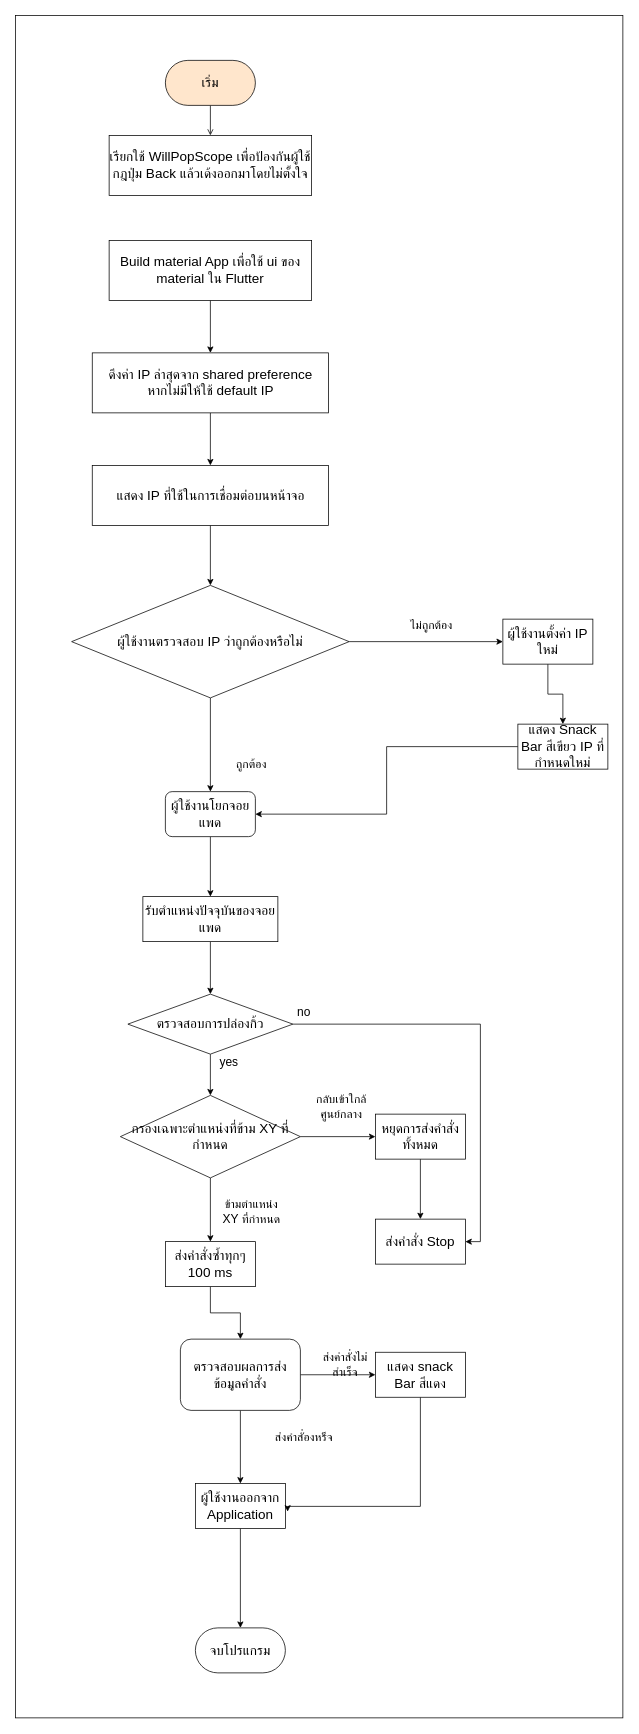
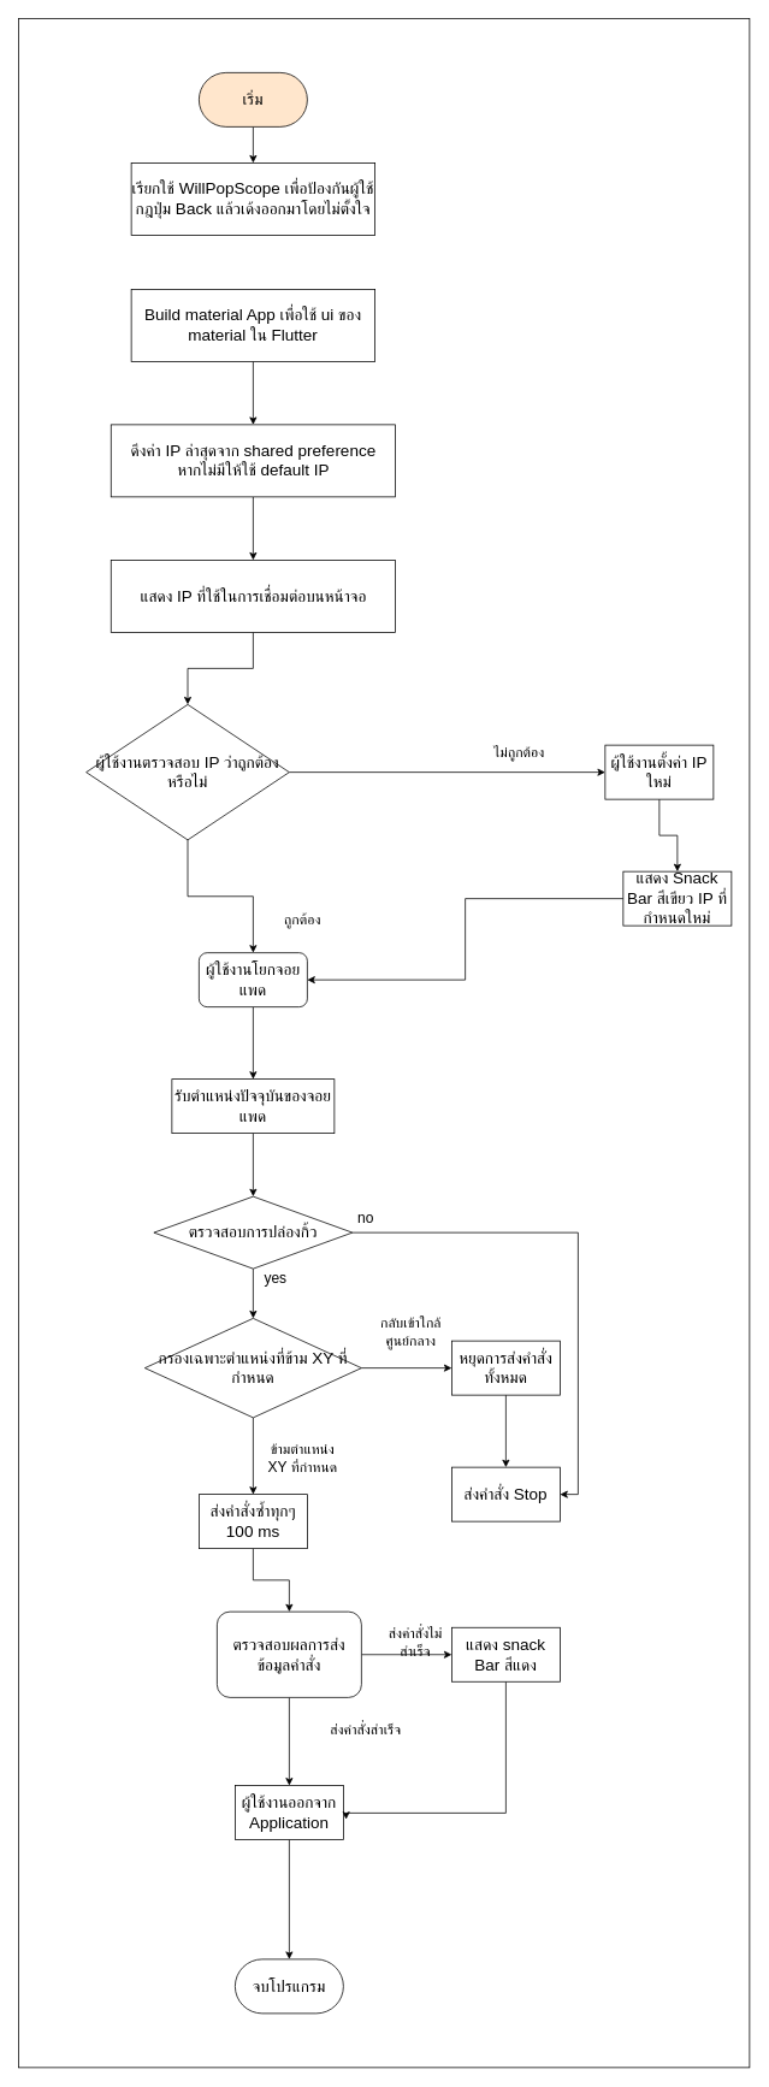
  <mxCell id="0" />
  <mxCell id="1" parent="0" />
  <mxCell id="2" value="" style="rounded=0;whiteSpace=wrap;html=1;fontSize=18;" vertex="1" parent="1"><mxGeometry x="20" y="20" width="810" height="2270" as="geometry" /></mxCell>
- <mxCell id="3" style="edgeStyle=orthogonalEdgeStyle;rounded=0;orthogonalLoop=1;jettySize=auto;html=1;entryX=0.5;entryY=0;entryDx=0;entryDy=0;fontSize=18;endArrow=open;" edge="1" parent="1" source="4" target="6"><mxGeometry relative="1" as="geometry" /></mxCell>
+ <mxCell id="3" style="edgeStyle=orthogonalEdgeStyle;rounded=0;orthogonalLoop=1;jettySize=auto;html=1;entryX=0.5;entryY=0;entryDx=0;entryDy=0;fontSize=18;" edge="1" parent="1" source="4" target="6"><mxGeometry relative="1" as="geometry" /></mxCell>
  <mxCell id="4" value="&lt;font style=&quot;font-size: 18px&quot;&gt;เริ่ม&lt;/font&gt;" style="rounded=1;whiteSpace=wrap;html=1;arcSize=50;fontSize=18;fillColor=#ffe6cc;" vertex="1" parent="1"><mxGeometry x="220" y="80" width="120" height="60" as="geometry" /></mxCell>
  <mxCell id="5" value="&lt;font style=&quot;font-size: 18px&quot;&gt;จบโปรแกรม&lt;/font&gt;" style="rounded=1;whiteSpace=wrap;html=1;arcSize=50;fontSize=18;" vertex="1" parent="1"><mxGeometry x="260" y="2170" width="120" height="60" as="geometry" /></mxCell>
  <mxCell id="6" value="&lt;font style=&quot;font-size: 18px&quot;&gt;เรียกใช้ WillPopScope เพื่อป้องกันผู้ใช้กฎปุ่ม Back แล้วเด้งออกมาโดยไม่ตั้งใจ&lt;/font&gt;" style="rounded=0;whiteSpace=wrap;html=1;fontSize=18;" vertex="1" parent="1"><mxGeometry x="145" y="180" width="270" height="80" as="geometry" /></mxCell>
  <mxCell id="7" style="edgeStyle=orthogonalEdgeStyle;rounded=0;orthogonalLoop=1;jettySize=auto;html=1;entryX=0.5;entryY=0;entryDx=0;entryDy=0;fontSize=18;" edge="1" parent="1" source="8" target="10"><mxGeometry relative="1" as="geometry" /></mxCell>
  <mxCell id="8" value="&lt;font style=&quot;font-size: 18px&quot;&gt;Build material App เพื่อใช้ ui ของ material ใน Flutter&lt;/font&gt;" style="rounded=0;whiteSpace=wrap;html=1;fontSize=18;" vertex="1" parent="1"><mxGeometry x="145" y="320" width="270" height="80" as="geometry" /></mxCell>
  <mxCell id="9" style="edgeStyle=orthogonalEdgeStyle;rounded=0;orthogonalLoop=1;jettySize=auto;html=1;entryX=0.5;entryY=0;entryDx=0;entryDy=0;fontSize=18;" edge="1" parent="1" source="10" target="12"><mxGeometry relative="1" as="geometry" /></mxCell>
  <mxCell id="10" value="&lt;div style=&quot;font-size: 18px;&quot;&gt;&lt;span style=&quot;font-size: 18px&quot;&gt;ดึงค่า IP ล่าสุดจาก shared preference&lt;/span&gt;&lt;/div&gt;&lt;div style=&quot;font-size: 18px;&quot;&gt;&lt;span style=&quot;font-size: 18px&quot;&gt;หากไม่มีให้ใช้ default IP&lt;/span&gt;&lt;/div&gt;" style="rounded=0;whiteSpace=wrap;html=1;fontSize=18;" vertex="1" parent="1"><mxGeometry x="122.5" y="470" width="315" height="80" as="geometry" /></mxCell>
  <mxCell id="11" value="" style="edgeStyle=orthogonalEdgeStyle;rounded=0;orthogonalLoop=1;jettySize=auto;html=1;fontSize=18;" edge="1" parent="1" source="12" target="15"><mxGeometry relative="1" as="geometry" /></mxCell>
  <mxCell id="12" value="&lt;span style=&quot;font-size: 18px&quot;&gt;แสดง IP ที่ใช้ในการเชื่อมต่อบนหน้าจอ&lt;/span&gt;" style="rounded=0;whiteSpace=wrap;html=1;fontSize=18;" vertex="1" parent="1"><mxGeometry x="122.5" y="620" width="315" height="80" as="geometry" /></mxCell>
  <mxCell id="13" value="" style="edgeStyle=orthogonalEdgeStyle;rounded=0;orthogonalLoop=1;jettySize=auto;html=1;fontSize=18;" edge="1" parent="1" source="15" target="17"><mxGeometry relative="1" as="geometry" /></mxCell>
  <mxCell id="14" value="" style="edgeStyle=orthogonalEdgeStyle;rounded=0;orthogonalLoop=1;jettySize=auto;html=1;fontSize=18;" edge="1" parent="1" source="15" target="19"><mxGeometry relative="1" as="geometry" /></mxCell>
- <mxCell id="15" value="&lt;font style=&quot;font-size: 18px&quot;&gt;ผู้ใช้งานตรวจสอบ IP ว่าถูกต้องหรือไม่&lt;/font&gt;" style="rhombus;whiteSpace=wrap;html=1;rounded=0;fontSize=18;" vertex="1" parent="1"><mxGeometry x="95" y="780" width="370" height="150" as="geometry" /></mxCell>
+ <mxCell id="15" value="&lt;font style=&quot;font-size: 18px&quot;&gt;ผู้ใช้งานตรวจสอบ IP ว่าถูกต้องหรือไม่&lt;/font&gt;" style="rhombus;whiteSpace=wrap;html=1;rounded=0;fontSize=18;" vertex="1" parent="1"><mxGeometry x="95" y="780" width="225" height="150" as="geometry" /></mxCell>
  <mxCell id="16" value="" style="edgeStyle=orthogonalEdgeStyle;rounded=0;orthogonalLoop=1;jettySize=auto;html=1;fontSize=18;" edge="1" parent="1" source="17" target="24"><mxGeometry relative="1" as="geometry" /></mxCell>
  <mxCell id="17" value="ผู้ใช้งานโยกจอยแพด" style="whiteSpace=wrap;html=1;fontSize=18;rounded=1;" vertex="1" parent="1"><mxGeometry x="220" y="1055" width="120" height="60" as="geometry" /></mxCell>
  <mxCell id="18" value="" style="edgeStyle=orthogonalEdgeStyle;rounded=0;orthogonalLoop=1;jettySize=auto;html=1;fontSize=18;" edge="1" parent="1" source="19" target="22"><mxGeometry relative="1" as="geometry" /></mxCell>
  <mxCell id="19" value="&lt;font style=&quot;font-size: 18px&quot;&gt;ผู้ใช้งานตั้งค่า IP ใหม่&lt;/font&gt;" style="whiteSpace=wrap;html=1;rounded=0;fontSize=18;" vertex="1" parent="1"><mxGeometry x="670" y="825" width="120" height="60" as="geometry" /></mxCell>
  <mxCell id="20" value="&lt;font style=&quot;font-size: 16px&quot;&gt;ไม่ถูกต้อง&lt;/font&gt;" style="text;html=1;strokeColor=none;fillColor=none;align=center;verticalAlign=middle;whiteSpace=wrap;rounded=0;" vertex="1" parent="1"><mxGeometry x="530" y="825" width="90" height="15" as="geometry" /></mxCell>
  <mxCell id="21" style="edgeStyle=orthogonalEdgeStyle;rounded=0;orthogonalLoop=1;jettySize=auto;html=1;entryX=1;entryY=0.5;entryDx=0;entryDy=0;fontSize=18;" edge="1" parent="1" source="22" target="17"><mxGeometry relative="1" as="geometry" /></mxCell>
  <mxCell id="22" value="แสดง Snack Bar สีเขียว IP ที่กำหนดใหม่" style="whiteSpace=wrap;html=1;rounded=0;fontSize=18;" vertex="1" parent="1"><mxGeometry x="690" y="965" width="120" height="60" as="geometry" /></mxCell>
  <mxCell id="23" value="" style="edgeStyle=orthogonalEdgeStyle;rounded=0;orthogonalLoop=1;jettySize=auto;html=1;fontSize=18;" edge="1" parent="1" source="24" target="28"><mxGeometry relative="1" as="geometry" /></mxCell>
  <mxCell id="24" value="รับตำแหน่งปัจจุบันของจอยแพด" style="whiteSpace=wrap;html=1;rounded=0;fontSize=18;" vertex="1" parent="1"><mxGeometry x="190" y="1195" width="180" height="60" as="geometry" /></mxCell>
  <mxCell id="25" value="&lt;font style=&quot;font-size: 16px&quot;&gt;ถูกต้อง&lt;/font&gt;" style="text;html=1;strokeColor=none;fillColor=none;align=center;verticalAlign=middle;whiteSpace=wrap;rounded=0;" vertex="1" parent="1"><mxGeometry x="290" y="1010" width="90" height="15" as="geometry" /></mxCell>
  <mxCell id="26" value="" style="edgeStyle=orthogonalEdgeStyle;rounded=0;orthogonalLoop=1;jettySize=auto;html=1;fontSize=18;" edge="1" parent="1" source="28" target="33"><mxGeometry relative="1" as="geometry" /></mxCell>
  <mxCell id="27" style="edgeStyle=orthogonalEdgeStyle;rounded=0;orthogonalLoop=1;jettySize=auto;html=1;entryX=1;entryY=0.5;entryDx=0;entryDy=0;fontSize=18;" edge="1" parent="1" source="28" target="40"><mxGeometry relative="1" as="geometry" /></mxCell>
  <mxCell id="28" value="ตรวจสอบการปล่องกิ้ว" style="rhombus;whiteSpace=wrap;html=1;rounded=0;fontSize=18;" vertex="1" parent="1"><mxGeometry x="170" y="1325" width="220" height="80" as="geometry" /></mxCell>
  <mxCell id="29" value="&lt;font style=&quot;font-size: 16px&quot;&gt;no&lt;/font&gt;" style="text;html=1;strokeColor=none;fillColor=none;align=center;verticalAlign=middle;whiteSpace=wrap;rounded=0;" vertex="1" parent="1"><mxGeometry x="360" y="1340" width="90" height="15" as="geometry" /></mxCell>
  <mxCell id="30" value="&lt;font style=&quot;font-size: 16px&quot;&gt;yes&lt;/font&gt;" style="text;html=1;strokeColor=none;fillColor=none;align=center;verticalAlign=middle;whiteSpace=wrap;rounded=0;" vertex="1" parent="1"><mxGeometry x="260" y="1400" width="90" height="30" as="geometry" /></mxCell>
  <mxCell id="31" value="" style="edgeStyle=orthogonalEdgeStyle;rounded=0;orthogonalLoop=1;jettySize=auto;html=1;fontSize=18;" edge="1" parent="1" source="33" target="36"><mxGeometry relative="1" as="geometry" /></mxCell>
  <mxCell id="32" value="" style="edgeStyle=orthogonalEdgeStyle;rounded=0;orthogonalLoop=1;jettySize=auto;html=1;fontSize=18;" edge="1" parent="1" source="33" target="38"><mxGeometry relative="1" as="geometry" /></mxCell>
  <mxCell id="33" value="กรองเฉพาะตำแหน่งที่ข้าม XY ที่กำหนด" style="rhombus;whiteSpace=wrap;html=1;rounded=0;fontSize=18;" vertex="1" parent="1"><mxGeometry x="160" y="1460" width="240" height="110" as="geometry" /></mxCell>
  <mxCell id="34" value="&lt;font style=&quot;font-size: 16px&quot;&gt;ข้ามตำแหน่ง XY&amp;nbsp;ที่กำหนด&lt;/font&gt;" style="text;html=1;strokeColor=none;fillColor=none;align=center;verticalAlign=middle;whiteSpace=wrap;rounded=0;" vertex="1" parent="1"><mxGeometry x="290" y="1600" width="90" height="30" as="geometry" /></mxCell>
  <mxCell id="35" value="" style="edgeStyle=orthogonalEdgeStyle;rounded=0;orthogonalLoop=1;jettySize=auto;html=1;fontSize=18;" edge="1" parent="1" source="36" target="43"><mxGeometry relative="1" as="geometry" /></mxCell>
  <mxCell id="36" value="&lt;div&gt;ส่งคำสั่งซ้ำทุกๆ 100 ms&lt;/div&gt;" style="whiteSpace=wrap;html=1;rounded=0;fontSize=18;" vertex="1" parent="1"><mxGeometry x="220" y="1655" width="120" height="60" as="geometry" /></mxCell>
  <mxCell id="37" value="" style="edgeStyle=orthogonalEdgeStyle;rounded=0;orthogonalLoop=1;jettySize=auto;html=1;fontSize=18;" edge="1" parent="1" source="38" target="40"><mxGeometry relative="1" as="geometry" /></mxCell>
  <mxCell id="38" value="หยุดการส่งคำสั่งทั้งหมด" style="whiteSpace=wrap;html=1;rounded=0;fontSize=18;" vertex="1" parent="1"><mxGeometry x="500" y="1485" width="120" height="60" as="geometry" /></mxCell>
  <mxCell id="39" value="&lt;font style=&quot;font-size: 16px&quot;&gt;กลับเข้าใกล้ศูนย์กลาง&lt;/font&gt;" style="text;html=1;strokeColor=none;fillColor=none;align=center;verticalAlign=middle;whiteSpace=wrap;rounded=0;" vertex="1" parent="1"><mxGeometry x="410" y="1460" width="90" height="30" as="geometry" /></mxCell>
  <mxCell id="40" value="ส่งคำสั่ง Stop" style="whiteSpace=wrap;html=1;rounded=0;fontSize=18;" vertex="1" parent="1"><mxGeometry x="500" y="1625" width="120" height="60" as="geometry" /></mxCell>
  <mxCell id="41" value="" style="edgeStyle=orthogonalEdgeStyle;rounded=0;orthogonalLoop=1;jettySize=auto;html=1;fontSize=18;" edge="1" parent="1" source="43" target="45"><mxGeometry relative="1" as="geometry" /></mxCell>
  <mxCell id="42" value="" style="edgeStyle=orthogonalEdgeStyle;rounded=0;orthogonalLoop=1;jettySize=auto;html=1;fontSize=18;" edge="1" parent="1" source="43" target="49"><mxGeometry relative="1" as="geometry" /></mxCell>
  <mxCell id="43" value="ตรวจสอบผลการส่งข้อมูลคำสั่ง" style="whiteSpace=wrap;html=1;fontSize=18;rounded=1;" vertex="1" parent="1"><mxGeometry x="240" y="1785" width="160" height="95" as="geometry" /></mxCell>
  <mxCell id="44" style="edgeStyle=orthogonalEdgeStyle;rounded=0;orthogonalLoop=1;jettySize=auto;html=1;fontSize=18;" edge="1" parent="1" source="45" target="5"><mxGeometry relative="1" as="geometry" /></mxCell>
  <mxCell id="45" value="ผู้ใช้งานออกจาก Application" style="whiteSpace=wrap;html=1;rounded=0;fontSize=18;" vertex="1" parent="1"><mxGeometry x="260" y="1977.5" width="120" height="60" as="geometry" /></mxCell>
- <mxCell id="46" value="&lt;font style=&quot;font-size: 16px&quot;&gt;ส่งคำสั่องหร็จ&lt;/font&gt;" style="text;html=1;strokeColor=none;fillColor=none;align=center;verticalAlign=middle;whiteSpace=wrap;rounded=0;" vertex="1" parent="1"><mxGeometry x="360" y="1900" width="90" height="30" as="geometry" /></mxCell>
+ <mxCell id="46" value="&lt;font style=&quot;font-size: 16px&quot;&gt;ส่งคำสั่งสำเร็จ&lt;/font&gt;" style="text;html=1;strokeColor=none;fillColor=none;align=center;verticalAlign=middle;whiteSpace=wrap;rounded=0;" vertex="1" parent="1"><mxGeometry x="360" y="1900" width="90" height="30" as="geometry" /></mxCell>
  <mxCell id="47" value="&lt;font style=&quot;font-size: 16px&quot;&gt;ส่งคำสั่งไม่สำเร็จ&lt;/font&gt;" style="text;html=1;strokeColor=none;fillColor=none;align=center;verticalAlign=middle;whiteSpace=wrap;rounded=0;" vertex="1" parent="1"><mxGeometry x="415" y="1802.5" width="90" height="30" as="geometry" /></mxCell>
  <mxCell id="48" style="edgeStyle=orthogonalEdgeStyle;rounded=0;orthogonalLoop=1;jettySize=auto;html=1;entryX=1.025;entryY=0.625;entryDx=0;entryDy=0;entryPerimeter=0;fontSize=18;" edge="1" parent="1" source="49" target="45"><mxGeometry relative="1" as="geometry"><Array as="points"><mxPoint x="560" y="2008" /><mxPoint x="383" y="2008" /></Array></mxGeometry></mxCell>
  <mxCell id="49" value="แสดง snack Bar สีแดง" style="whiteSpace=wrap;html=1;rounded=0;fontSize=18;" vertex="1" parent="1"><mxGeometry x="500" y="1802.5" width="120" height="60" as="geometry" /></mxCell>
